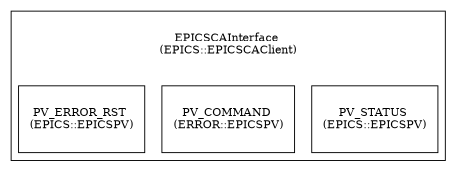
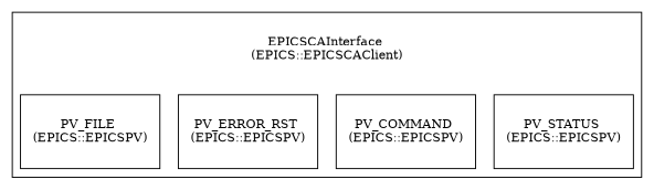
  digraph {
    bgcolor=white
    node [color=black fillcolor=white shape=record style=filled]
    n1 [label=<<TABLE border="0" cellborder="0"><TR><TD width="60" height="60"><font point-size="12">PV_STATUS <BR/>(EPICS::EPICSPV)</font></TD></TR></TABLE>>]
-   n2 [label=<<TABLE border="0" cellborder="0"><TR><TD width="60" height="60"><font point-size="12">PV_COMMAND <BR/>(ERROR::EPICSPV)</font></TD></TR></TABLE>>]
+   n2 [label=<<TABLE border="0" cellborder="0"><TR><TD width="60" height="60"><font point-size="12">PV_COMMAND <BR/>(EPICS::EPICSPV)</font></TD></TR></TABLE>>]
    n3 [label=<<TABLE border="0" cellborder="0"><TR><TD width="60" height="60"><font point-size="12">PV_ERROR_RST <BR/>(EPICS::EPICSPV)</font></TD></TR></TABLE>>]
+   n4 [label=<<TABLE border="0" cellborder="0"><TR><TD width="60" height="60"><font point-size="12">PV_FILE <BR/>(EPICS::EPICSPV)</font></TD></TR></TABLE>>]
    subgraph cluster_1 {
      label=<<TABLE border="0" cellborder="0"><TR><TD width="60" height="60"><font point-size="12">EPICSCAInterface <BR/>(EPICS::EPICSCAClient)</font></TD></TR></TABLE>>
      n1
      n2
      n3
+     n4
    }
  }
